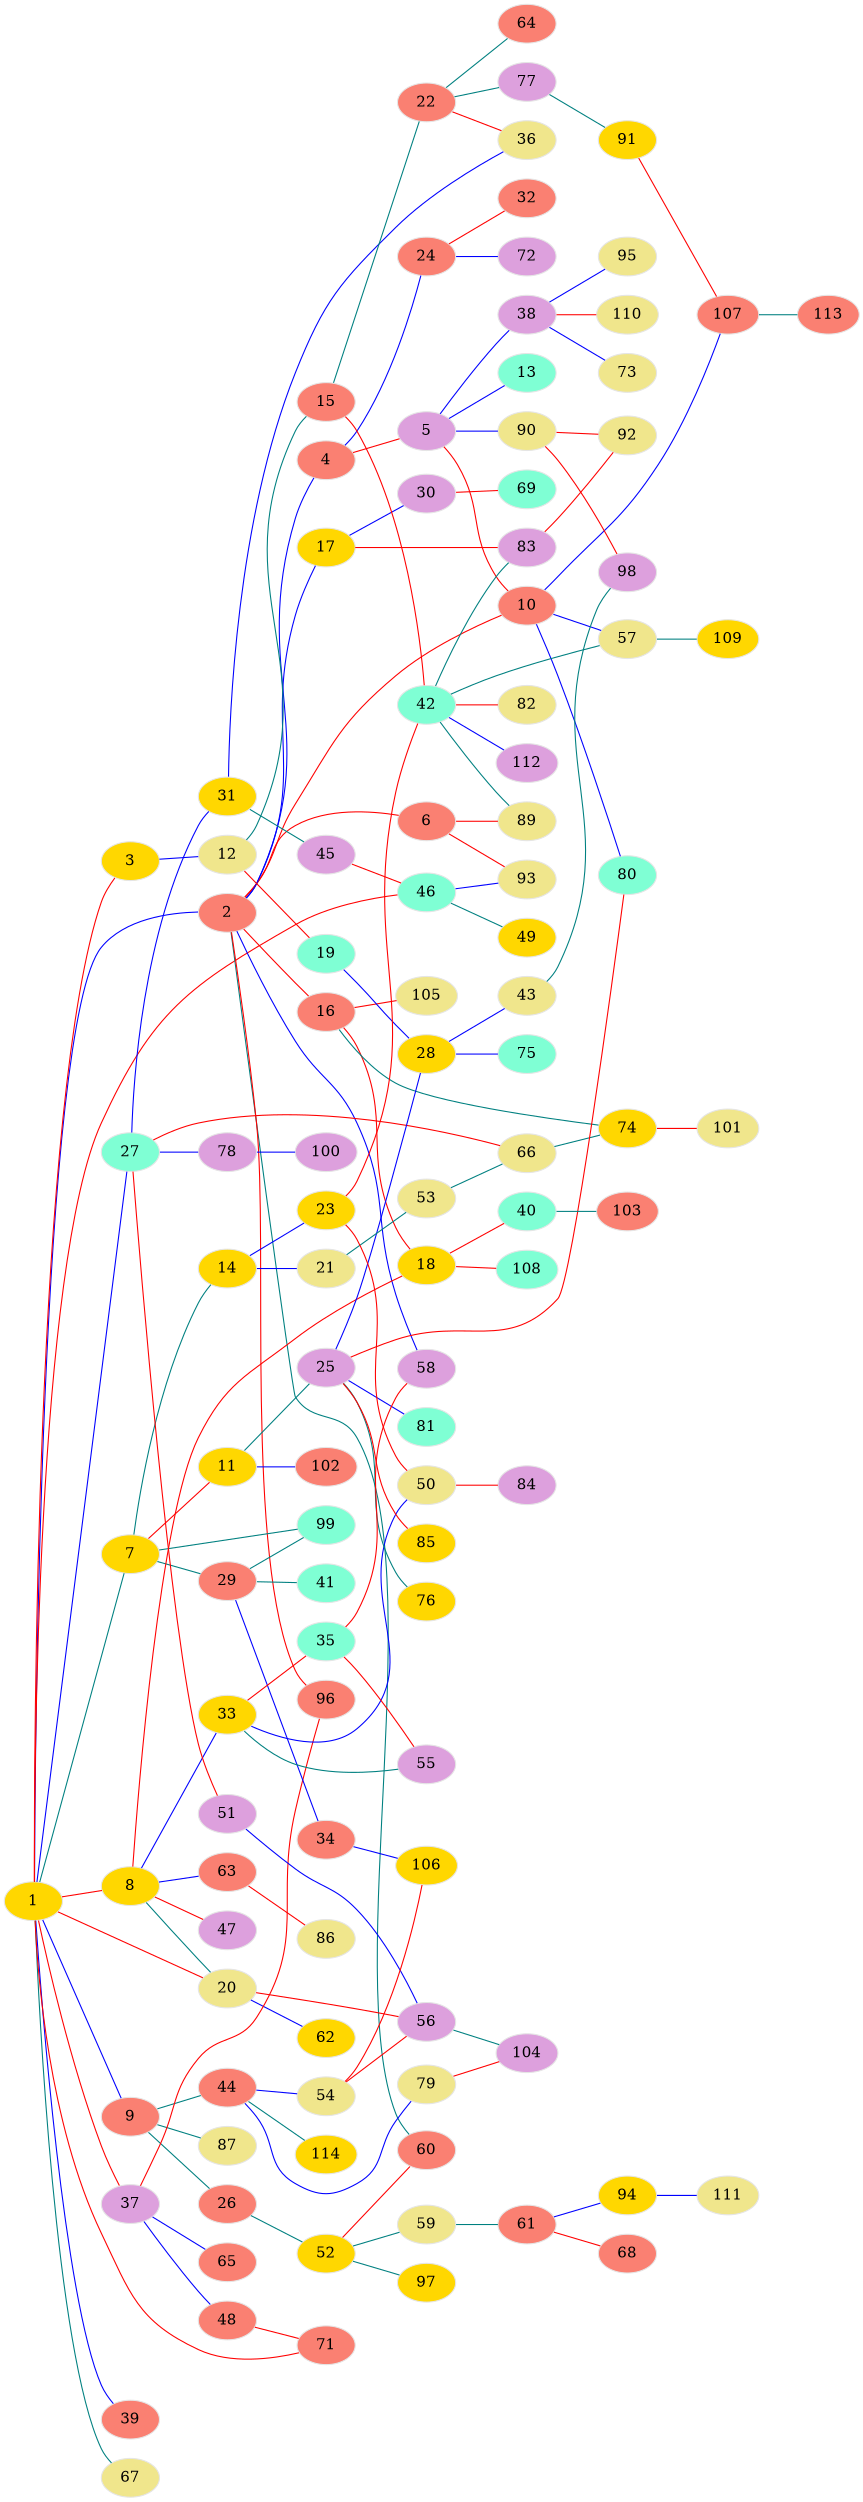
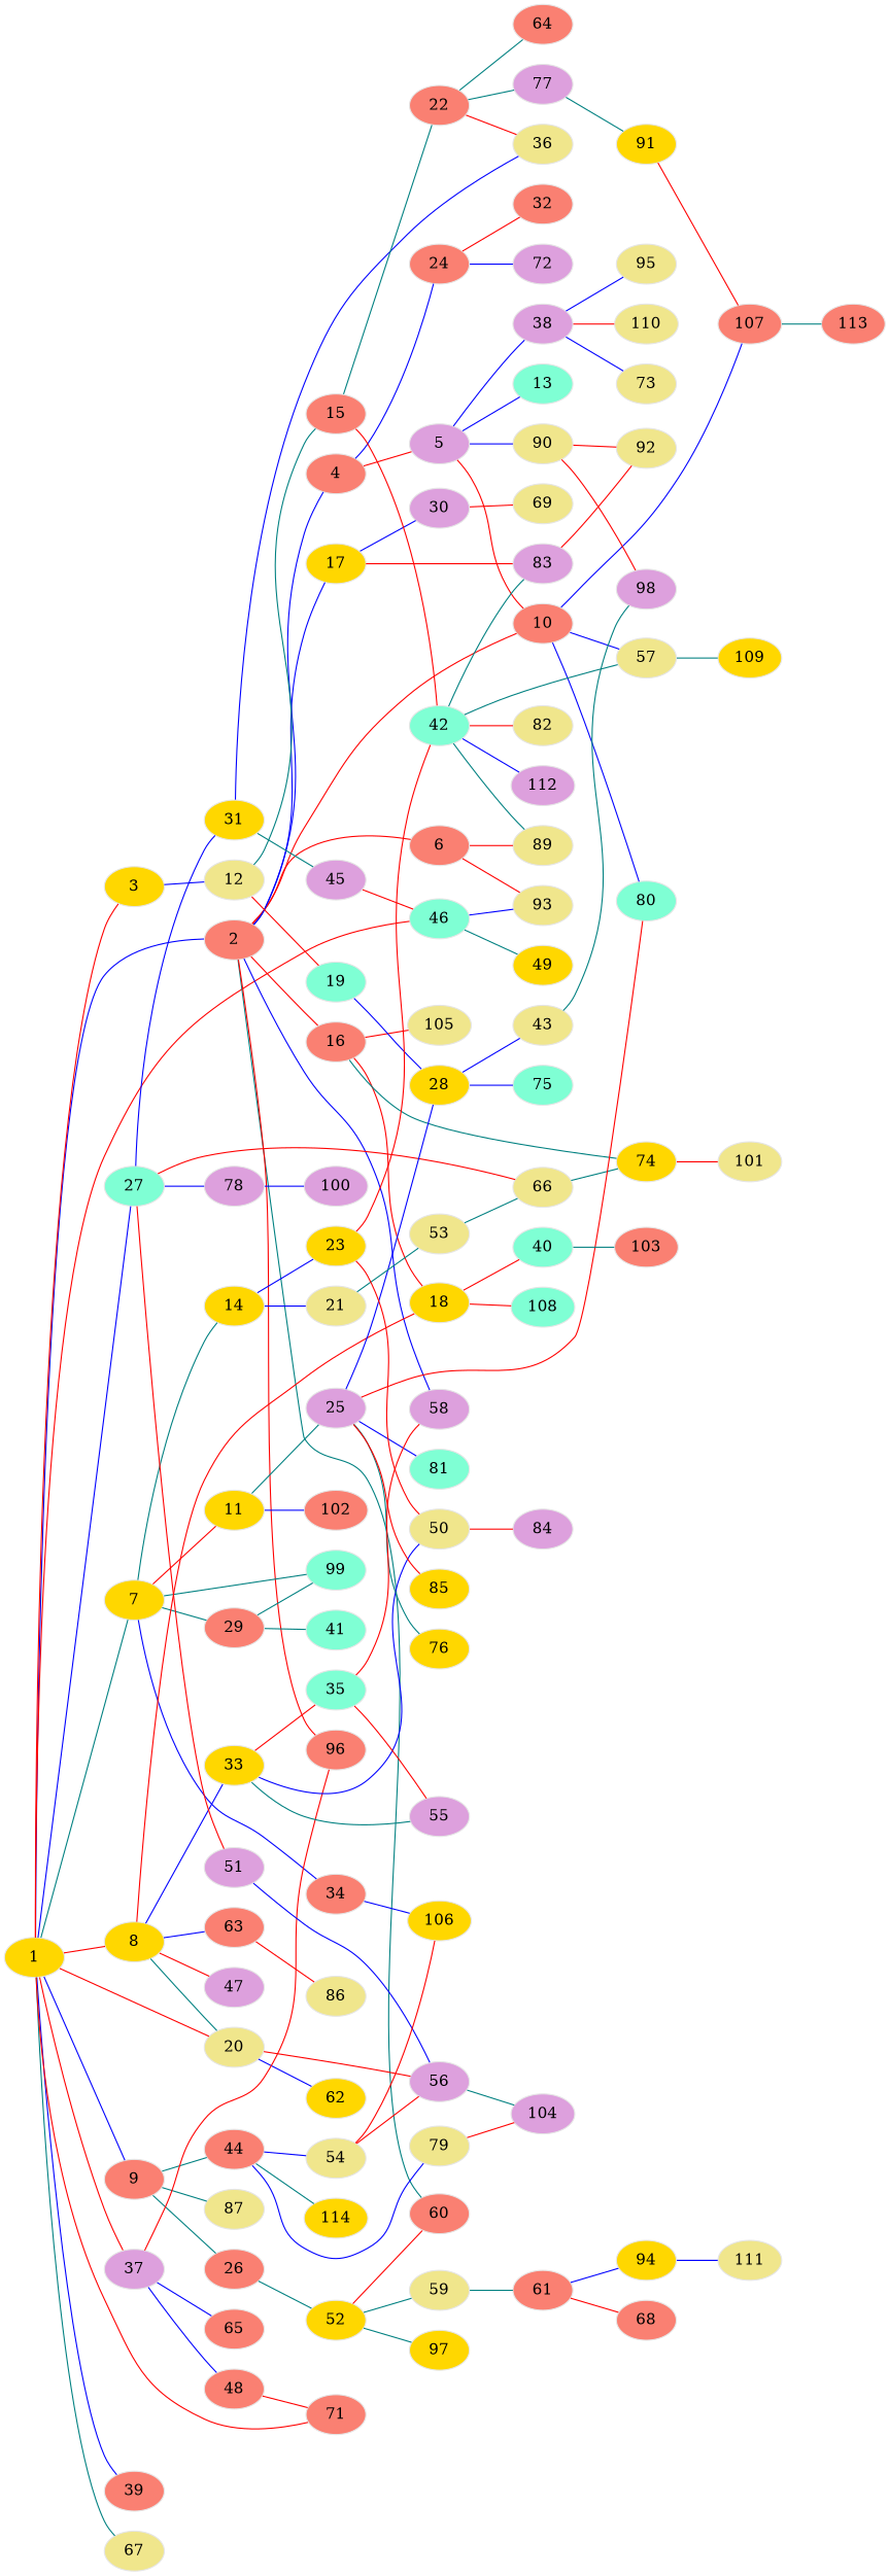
  graph {
    rankdir=LR
    node [color=gray90 fillcolor=salmon style=filled]
    edge [color=red]
    1 [fillcolor=gold]
    2
    3 [fillcolor=gold]
    7 [fillcolor=gold]
    8 [fillcolor=gold]
    9
    20 [fillcolor=khaki]
    27 [fillcolor=aquamarine]
    37 [fillcolor=plum]
    39
    46 [fillcolor=aquamarine]
    67 [fillcolor=khaki]
    71
    4
    6
    10
    16
    17 [fillcolor=gold]
    58 [fillcolor=plum]
    60
    96
    12 [fillcolor=khaki]
    11 [fillcolor=gold]
    14 [fillcolor=gold]
    29
    34
    99 [fillcolor=aquamarine]
    18 [fillcolor=gold]
    33 [fillcolor=gold]
    47 [fillcolor=plum]
    63
    26
    44
    87 [fillcolor=khaki]
    56 [fillcolor=plum]
    62 [fillcolor=gold]
    31 [fillcolor=gold]
    51 [fillcolor=plum]
    66 [fillcolor=khaki]
    78 [fillcolor=plum]
    48
    65
    93 [fillcolor=khaki]
    49 [fillcolor=gold]
    5 [fillcolor=plum]
    24
    89 [fillcolor=khaki]
    57 [fillcolor=khaki]
    80 [fillcolor=aquamarine]
    107
    74 [fillcolor=gold]
    105 [fillcolor=khaki]
    30 [fillcolor=plum]
    83 [fillcolor=plum]
    15
    19 [fillcolor=aquamarine]
    90 [fillcolor=khaki]
    13 [fillcolor=aquamarine]
    38 [fillcolor=plum]
    32
    72 [fillcolor=plum]
    98 [fillcolor=plum]
    92 [fillcolor=khaki]
    73 [fillcolor=khaki]
    95 [fillcolor=khaki]
    110 [fillcolor=khaki]
    25 [fillcolor=plum]
    102
    21 [fillcolor=khaki]
    23 [fillcolor=gold]
    41 [fillcolor=aquamarine]
    106 [fillcolor=gold]
    40 [fillcolor=aquamarine]
    108 [fillcolor=aquamarine]
    50 [fillcolor=khaki]
    35 [fillcolor=aquamarine]
    55 [fillcolor=plum]
    86 [fillcolor=khaki]
    52 [fillcolor=gold]
    54 [fillcolor=khaki]
    79 [fillcolor=khaki]
    114 [fillcolor=gold]
    109 [fillcolor=gold]
    113
    28 [fillcolor=gold]
    76 [fillcolor=gold]
    81 [fillcolor=aquamarine]
    85 [fillcolor=gold]
    22
    42 [fillcolor=aquamarine]
    53 [fillcolor=khaki]
    36 [fillcolor=khaki]
    64
    77 [fillcolor=plum]
    82 [fillcolor=khaki]
    112 [fillcolor=plum]
    101 [fillcolor=khaki]
-   69 [fillcolor=aquamarine]
+   69 [fillcolor=khaki]
    103
    43 [fillcolor=khaki]
    75 [fillcolor=aquamarine]
    104 [fillcolor=plum]
    91 [fillcolor=gold]
    84 [fillcolor=plum]
    59 [fillcolor=khaki]
    97 [fillcolor=gold]
    45 [fillcolor=plum]
    100 [fillcolor=plum]
    61
    68
    94 [fillcolor=gold]
    111 [fillcolor=khaki]
    1 -- 2 [color=blue]
    1 -- 3
    1 -- 7 [color=teal]
    1 -- 8
    1 -- 9 [color=blue]
    1 -- 20
    1 -- 27 [color=blue]
    1 -- 37
    1 -- 39 [color=blue]
    1 -- 46
    1 -- 67 [color=teal]
    1 -- 71
    2 -- 4 [color=blue]
    2 -- 6
    2 -- 10
    2 -- 16
    2 -- 17 [color=blue]
    2 -- 58 [color=blue]
    2 -- 60 [color=teal]
    2 -- 96
    3 -- 12 [color=blue]
    7 -- 11
    7 -- 14 [color=teal]
    7 -- 29 [color=teal]
-   29 -- 34 [color=blue]
+   7 -- 34 [color=blue]
    7 -- 99 [color=teal]
    8 -- 20 [color=teal]
    8 -- 18
    8 -- 33 [color=blue]
    8 -- 47
    8 -- 63 [color=blue]
    9 -- 26 [color=teal]
    9 -- 44 [color=teal]
    9 -- 87 [color=teal]
    20 -- 56
    20 -- 62 [color=blue]
    27 -- 31 [color=blue]
    27 -- 51
    27 -- 66
    27 -- 78 [color=blue]
    37 -- 96
    37 -- 48 [color=blue]
    37 -- 65 [color=blue]
    46 -- 93 [color=blue]
    46 -- 49 [color=teal]
    4 -- 5
    4 -- 24 [color=blue]
    6 -- 93
    6 -- 89
    10 -- 57 [color=blue]
    10 -- 80 [color=blue]
    10 -- 107 [color=blue]
    16 -- 18
    16 -- 74 [color=teal]
    16 -- 105
    17 -- 30 [color=blue]
    17 -- 83
    12 -- 15 [color=teal]
    12 -- 19
    11 -- 25 [color=teal]
    11 -- 102 [color=blue]
    14 -- 21 [color=blue]
    14 -- 23 [color=blue]
    29 -- 99 [color=teal]
    29 -- 41 [color=teal]
    34 -- 106 [color=blue]
    18 -- 40
    18 -- 108
    33 -- 50 [color=blue]
    33 -- 35
    33 -- 55 [color=teal]
    63 -- 86
    26 -- 52 [color=teal]
    44 -- 54 [color=blue]
    44 -- 79 [color=blue]
    44 -- 114 [color=teal]
    56 -- 104 [color=teal]
    31 -- 36 [color=blue]
    31 -- 45 [color=teal]
    51 -- 56 [color=blue]
    66 -- 74 [color=teal]
    78 -- 100 [color=blue]
    48 -- 71
    5 -- 10
    5 -- 90 [color=blue]
    5 -- 13 [color=blue]
    5 -- 38 [color=blue]
    24 -- 32
    24 -- 72 [color=blue]
    57 -- 109 [color=teal]
    107 -- 113 [color=teal]
    74 -- 101
    30 -- 69
    83 -- 92
    15 -- 22 [color=teal]
    15 -- 42
    19 -- 28 [color=blue]
    90 -- 98
    90 -- 92
    38 -- 73 [color=blue]
    38 -- 95 [color=blue]
    38 -- 110
    25 -- 80
    25 -- 28 [color=blue]
    25 -- 76 [color=teal]
    25 -- 81 [color=blue]
    25 -- 85
    21 -- 53 [color=teal]
    23 -- 50
    23 -- 42
    40 -- 103 [color=teal]
    50 -- 84
    35 -- 58
    35 -- 55
    52 -- 60
    52 -- 59 [color=teal]
    52 -- 97 [color=teal]
    54 -- 56
    54 -- 106
    79 -- 104
    28 -- 43 [color=blue]
    28 -- 75 [color=blue]
    22 -- 36
    22 -- 64 [color=teal]
    22 -- 77 [color=teal]
    42 -- 89 [color=teal]
    42 -- 57 [color=teal]
    42 -- 83 [color=teal]
    42 -- 82
    42 -- 112 [color=blue]
    53 -- 66 [color=teal]
    77 -- 91 [color=teal]
    43 -- 98 [color=teal]
    91 -- 107
    59 -- 61 [color=teal]
    45 -- 46
    61 -- 68
    61 -- 94 [color=blue]
    94 -- 111 [color=blue]
  }
